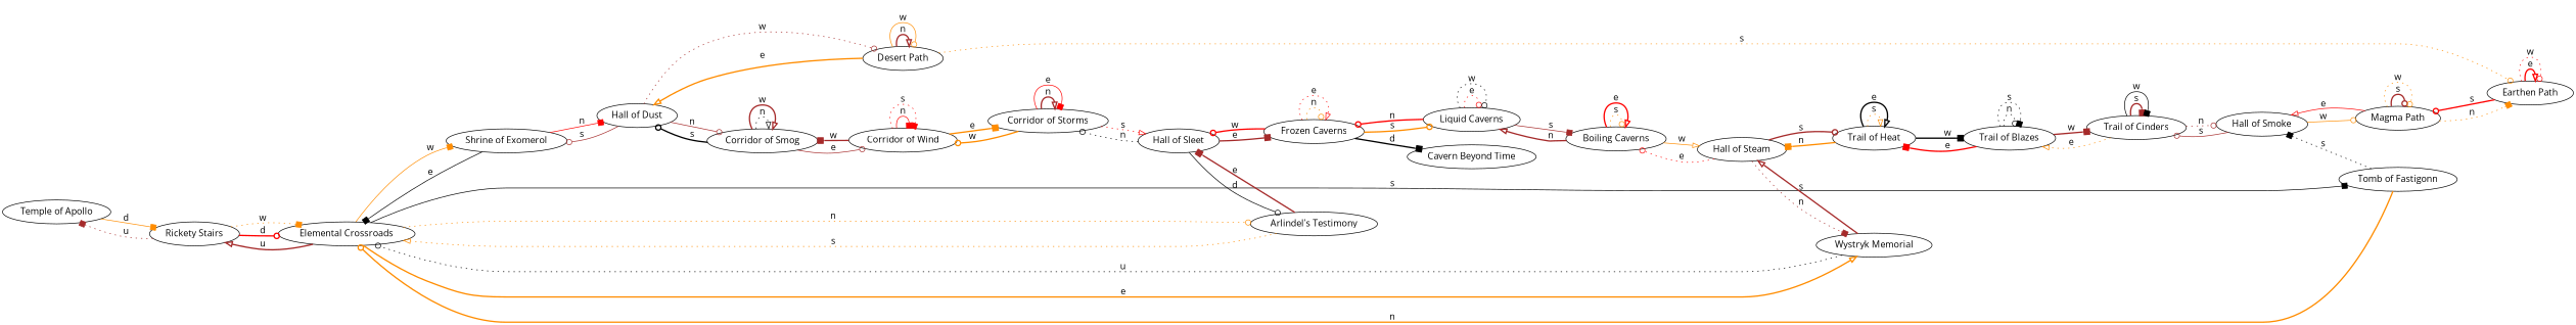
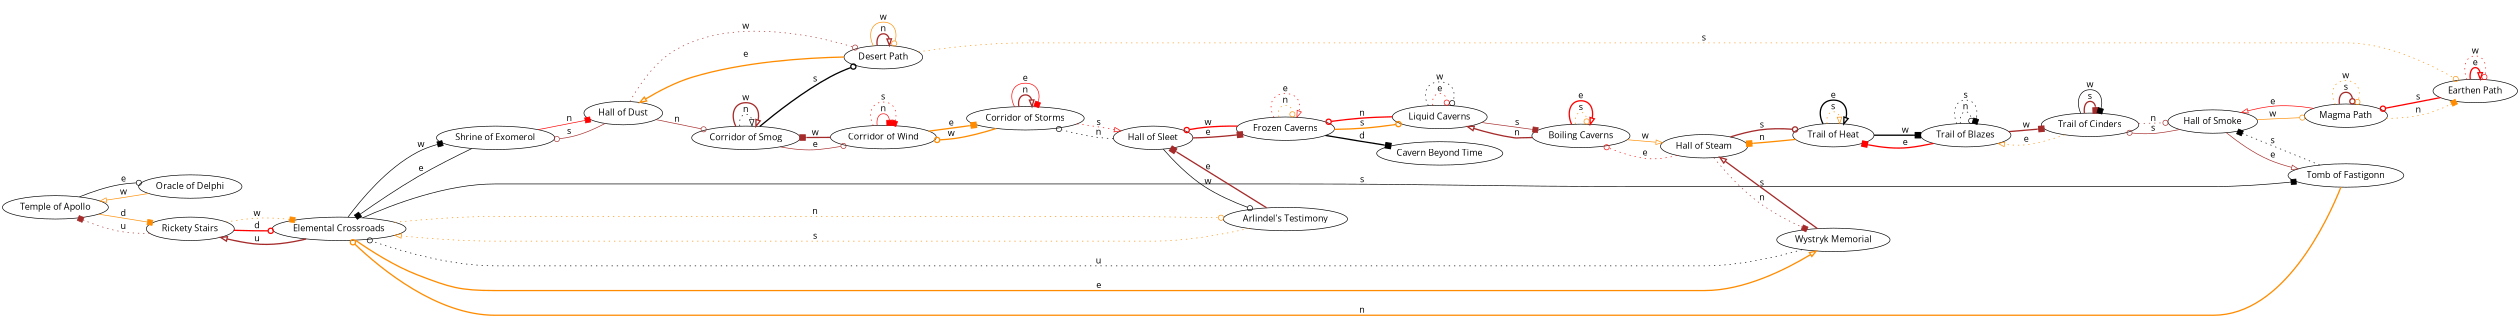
  digraph {
    fontname="Open Sans"
    rankdir=LR
    node [fontname="Open Sans"]
    edge [arrowhead=odot color=darkorange fontname="Open Sans" style=bold]
    n1 [label="Temple of Apollo"]
+   n2 [label="Oracle of Delphi"]
    n3 [label="Rickety Stairs"]
    n4 [label="Elemental Crossroads"]
    n5 [label="Arlindel's Testimony"]
    n6 [label="Tomb of Fastigonn"]
    n7 [label="Wystryk Memorial"]
    n8 [label="Shrine of Exomerol"]
    n9 [label="Hall of Sleet"]
    n10 [label="Hall of Smoke"]
    n11 [label="Hall of Steam"]
    n12 [label="Hall of Dust"]
    n13 [label="Corridor of Storms"]
    n14 [label="Frozen Caverns"]
    n15 [label="Trail of Cinders"]
    n16 [label="Magma Path"]
    n17 [label="Boiling Caverns"]
    n18 [label="Trail of Heat"]
    n19 [label="Desert Path"]
    n20 [label="Corridor of Smog"]
    n21 [label="Corridor of Wind"]
    n22 [label="Liquid Caverns"]
    n23 [label="Cavern Beyond Time"]
    n24 [label="Trail of Blazes"]
    n25 [label="Earthen Path"]
+   n1 -> n2 [color=black label=e style=solid]
    n1 -> n3 [arrowhead=box label=d style=solid]
+   n2 -> n1 [arrowhead=onormal label=w style=solid]
    n3 -> n1 [arrowhead=box color=brown label=u style=dotted]
    n3 -> n4 [arrowhead=box label=w style=dotted]
    n3 -> n4 [color=red label=d]
    n4 -> n3 [arrowhead=onormal color=brown label=u]
    n4 -> n5 [label=n style=dotted]
    n4 -> n6 [arrowhead=box color=black label=s style=solid]
    n4 -> n7 [arrowhead=onormal label=e]
-   n4 -> n8 [arrowhead=box label=w style=solid]
+   n4 -> n8 [arrowhead=box color=black label=w style=solid]
    n5 -> n4 [arrowhead=onormal label=s style=dotted]
    n5 -> n9 [arrowhead=box color=brown label=e]
    n6 -> n4 [label=n]
    n6 -> n10 [arrowhead=box color=black label=s style=dotted]
    n7 -> n4 [color=black label=u style=dotted]
    n7 -> n11 [arrowhead=onormal color=brown label=s]
    n8 -> n4 [arrowhead=box color=black label=e style=solid]
    n8 -> n12 [arrowhead=box color=red label=n style=solid]
-   n9 -> n5 [color=black label=d style=solid]
+   n9 -> n5 [color=black label=w style=solid]
    n9 -> n13 [color=black label=n style=dotted]
    n9 -> n14 [arrowhead=box color=brown label=e]
+   n10 -> n6 [arrowhead=onormal color=brown label=e style=solid]
    n10 -> n15 [color=brown label=s style=solid]
    n10 -> n16 [label=w style=solid]
    n11 -> n7 [arrowhead=box color=brown label=n style=dotted]
    n11 -> n17 [color=red label=e style=dotted]
    n11 -> n18 [color=brown label=s]
    n12 -> n8 [color=brown label=s style=solid]
    n12 -> n19 [color=brown label=w style=dotted]
    n12 -> n20 [color=brown label=n style=solid]
    n13 -> n9 [arrowhead=onormal color=red label=s style=dotted]
    n13 -> n13 [arrowhead=onormal color=brown label=n]
    n13 -> n13 [arrowhead=box color=red label=e style=solid]
    n13 -> n21 [label=w]
    n14 -> n9 [color=red label=w]
    n14 -> n14 [label=n style=dotted]
    n14 -> n14 [arrowhead=onormal color=red label=e style=dotted]
    n14 -> n22 [label=s]
    n14 -> n23 [arrowhead=box color=black label=d]
    n15 -> n10 [color=brown label=n style=dotted]
    n15 -> n15 [arrowhead=box color=brown label=s]
    n15 -> n15 [arrowhead=box color=black label=w style=solid]
    n15 -> n24 [arrowhead=onormal label=e style=dotted]
    n16 -> n10 [arrowhead=onormal color=red label=e style=solid]
    n16 -> n16 [color=brown label=s]
    n16 -> n16 [label=w style=dotted]
    n16 -> n25 [arrowhead=box label=n style=dotted]
    n17 -> n11 [arrowhead=onormal label=w style=solid]
    n17 -> n17 [label=s style=dotted]
    n17 -> n17 [arrowhead=onormal color=red label=e]
    n17 -> n22 [arrowhead=onormal color=brown label=n]
    n18 -> n11 [arrowhead=box label=n]
    n18 -> n18 [arrowhead=onormal label=s style=dotted]
    n18 -> n18 [arrowhead=onormal color=black label=e]
    n18 -> n24 [arrowhead=box color=black label=w]
    n19 -> n12 [arrowhead=onormal label=e]
    n19 -> n19 [arrowhead=onormal color=brown label=n]
    n19 -> n19 [label=w style=solid]
    n19 -> n25 [label=s style=dotted]
-   n20 -> n12 [color=black label=s]
+   n20 -> n19 [color=black label=s]
    n20 -> n20 [arrowhead=onormal color=black label=n style=dotted]
    n20 -> n20 [arrowhead=onormal color=brown label=w]
    n20 -> n21 [color=brown label=e style=solid]
    n21 -> n13 [arrowhead=box label=e]
    n21 -> n20 [arrowhead=box color=brown label=w]
    n21 -> n21 [arrowhead=box color=red label=n style=solid]
    n21 -> n21 [arrowhead=box color=red label=s style=dotted]
    n22 -> n14 [color=red label=n]
    n22 -> n17 [arrowhead=box color=brown label=s style=solid]
    n22 -> n22 [color=red label=e style=dotted]
    n22 -> n22 [color=black label=w style=dotted]
    n24 -> n15 [arrowhead=box color=brown label=w]
    n24 -> n18 [arrowhead=box color=red label=e]
    n24 -> n24 [color=black label=n style=dotted]
    n24 -> n24 [arrowhead=box color=black label=s style=dotted]
    n25 -> n16 [color=red label=s]
    n25 -> n25 [arrowhead=onormal color=red label=e]
    n25 -> n25 [color=red label=w style=dotted]
  }
